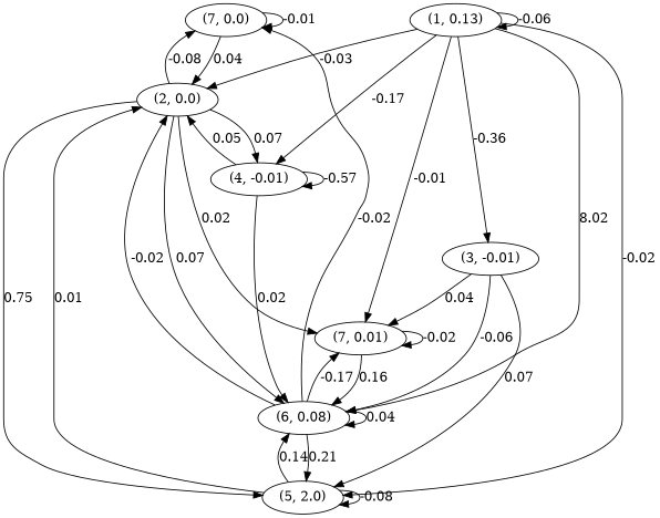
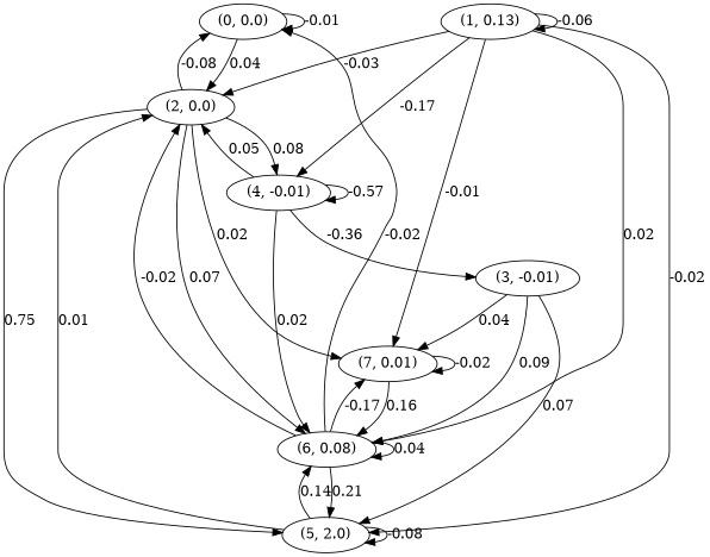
  digraph {
-   n1 [label="(7, 0.0)"]
+   n1 [label="(0, 0.0)"]
    n2 [label="(2, 0.0)"]
    n3 [label="(4, -0.01)"]
    n4 [label="(5, 2.0)"]
    n5 [label="(6, 0.08)"]
    n6 [label="(7, 0.01)"]
    n7 [label="(1, 0.13)"]
    n8 [label="(3, -0.01)"]
    n1 -> n1 [label=-0.01]
    n1 -> n2 [label=0.04]
    n2 -> n1 [label=-0.08]
-   n2 -> n3 [label=0.07]
+   n2 -> n3 [label=0.08]
    n2 -> n4 [label=0.75]
    n2 -> n5 [label=0.07]
    n2 -> n6 [label=0.02]
    n3 -> n2 [label=0.05]
    n3 -> n3 [label=-0.57]
    n3 -> n5 [label=0.02]
    n4 -> n2 [label=0.01]
    n4 -> n4 [label=-0.08]
    n4 -> n5 [label=0.14]
    n5 -> n1 [label=-0.02]
    n5 -> n2 [label=-0.02]
    n5 -> n4 [label=0.21]
    n5 -> n5 [label=0.04]
    n5 -> n6 [label=-0.17]
    n6 -> n5 [label=0.16]
    n6 -> n6 [label=-0.02]
    n7 -> n2 [label=-0.03]
    n7 -> n3 [label=-0.17]
    n7 -> n4 [label=-0.02]
-   n7 -> n5 [label=8.02]
+   n7 -> n5 [label=0.02]
    n7 -> n6 [label=-0.01]
    n7 -> n7 [label=-0.06]
-   n7 -> n8 [label=-0.36]
+   n3 -> n8 [label=-0.36]
    n8 -> n4 [label=0.07]
-   n8 -> n5 [label=-0.06]
+   n8 -> n5 [label=0.09]
    n8 -> n6 [label=0.04]
  }
